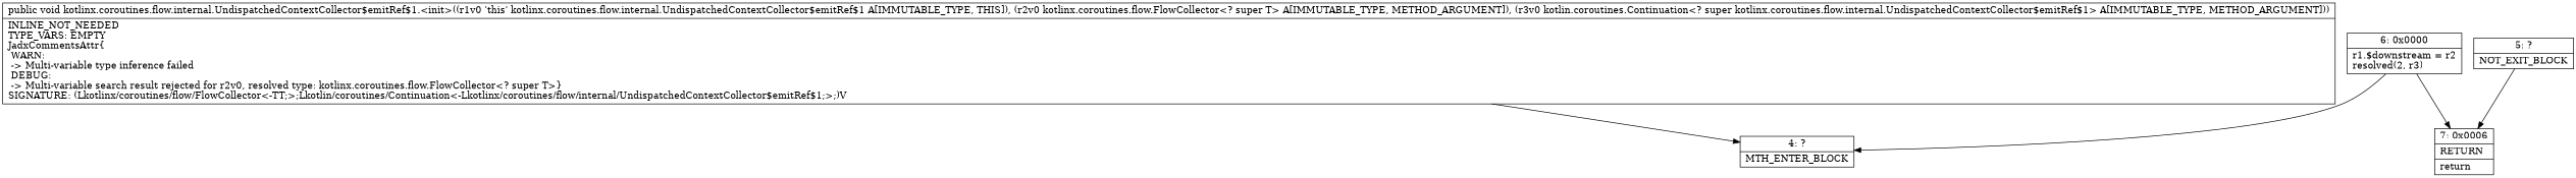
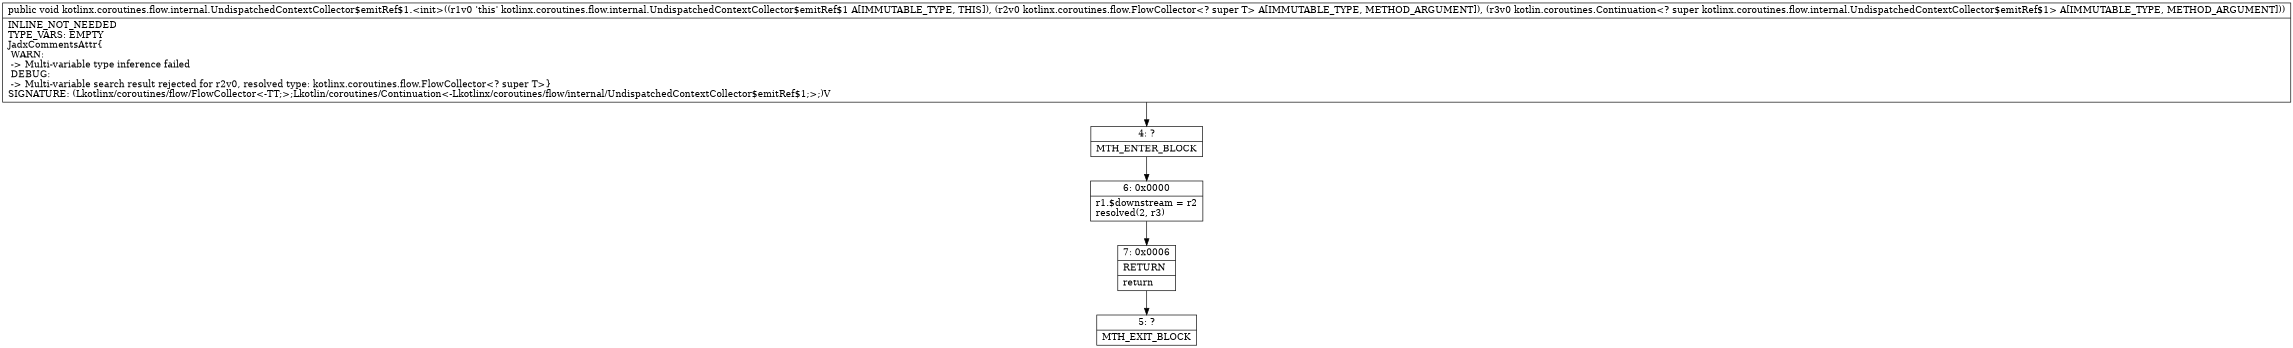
  digraph {
    node [shape=record]
    n1 [label="{4\:\ ?|MTH_ENTER_BLOCK\l}"]
    n2 [label="{6\:\ 0x0000|r1.$downstream = r2\lresolved(2, r3)\l}"]
    n3 [label="{7\:\ 0x0006|RETURN\l|return\l}"]
-   n4 [label="{5\:\ ?|NOT_EXIT_BLOCK\l}"]
+   n4 [label="{5\:\ ?|MTH_EXIT_BLOCK\l}"]
    n5 [label="{public void kotlinx.coroutines.flow.internal.UndispatchedContextCollector$emitRef$1.\<init\>((r1v0 'this' kotlinx.coroutines.flow.internal.UndispatchedContextCollector$emitRef$1 A[IMMUTABLE_TYPE, THIS]), (r2v0 kotlinx.coroutines.flow.FlowCollector\<? super T\> A[IMMUTABLE_TYPE, METHOD_ARGUMENT]), (r3v0 kotlin.coroutines.Continuation\<? super kotlinx.coroutines.flow.internal.UndispatchedContextCollector$emitRef$1\> A[IMMUTABLE_TYPE, METHOD_ARGUMENT]))  | INLINE_NOT_NEEDED\lTYPE_VARS: EMPTY\lJadxCommentsAttr\{\l WARN: \l \-\> Multi\-variable type inference failed\l DEBUG: \l \-\> Multi\-variable search result rejected for r2v0, resolved type: kotlinx.coroutines.flow.FlowCollector\<? super T\>\}\lSIGNATURE: (Lkotlinx\/coroutines\/flow\/FlowCollector\<\-TT;\>;Lkotlin\/coroutines\/Continuation\<\-Lkotlinx\/coroutines\/flow\/internal\/UndispatchedContextCollector$emitRef$1;\>;)V\l}"]
-   n2 -> n1
+   n1 -> n2
    n2 -> n3
-   n4 -> n3
+   n3 -> n4
    n5 -> n1
  }
